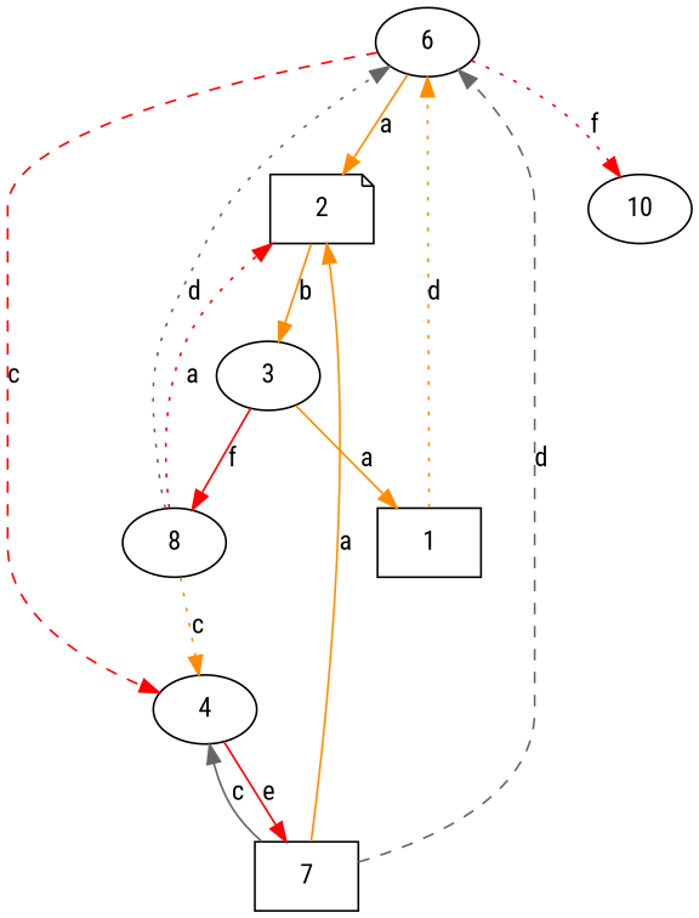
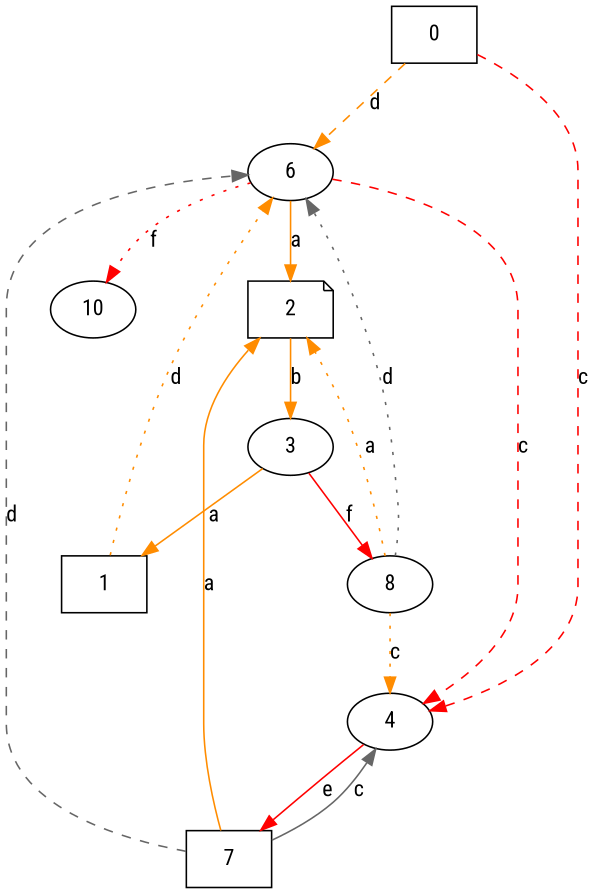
  strict digraph {
    fontname="Roboto Condensed"
    node [fontname="Roboto Condensed" shape=ellipse]
    edge [color=darkorange fontname="Roboto Condensed" style=solid]
    6
    1 [shape=box]
    2 [shape=note]
    4
    10
    3
    8
    7 [shape=box]
+   0 [shape=box]
    6 -> 2 [label=a]
    6 -> 4 [color=red label=c style=dashed]
    6 -> 10 [color=red label=f style=dotted]
    1 -> 6 [label=d style=dotted]
    2 -> 3 [label=b]
    4 -> 7 [color=red label=e]
    3 -> 1 [label=a]
    3 -> 8 [color=red label=f]
    8 -> 6 [color=gray40 label=d style=dotted]
-   8 -> 2 [color=red label=a style=dotted]
+   8 -> 2 [label=a style=dotted]
    8 -> 4 [label=c style=dotted]
    7 -> 6 [color=gray40 label=d style=dashed]
    7 -> 2 [label=a]
    7 -> 4 [color=gray40 label=c]
+   0 -> 6 [label=d style=dashed]
+   0 -> 4 [color=red label=c style=dashed]
  }
